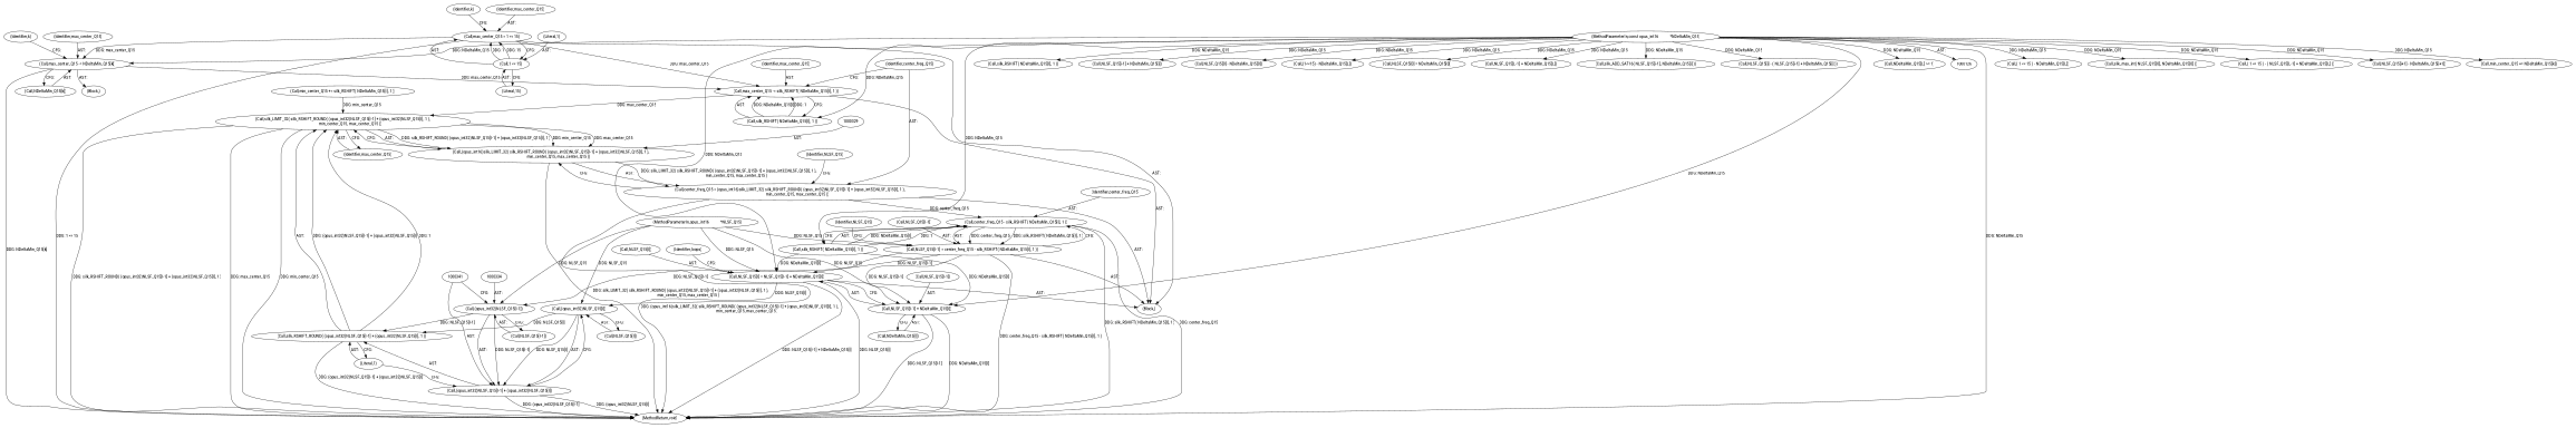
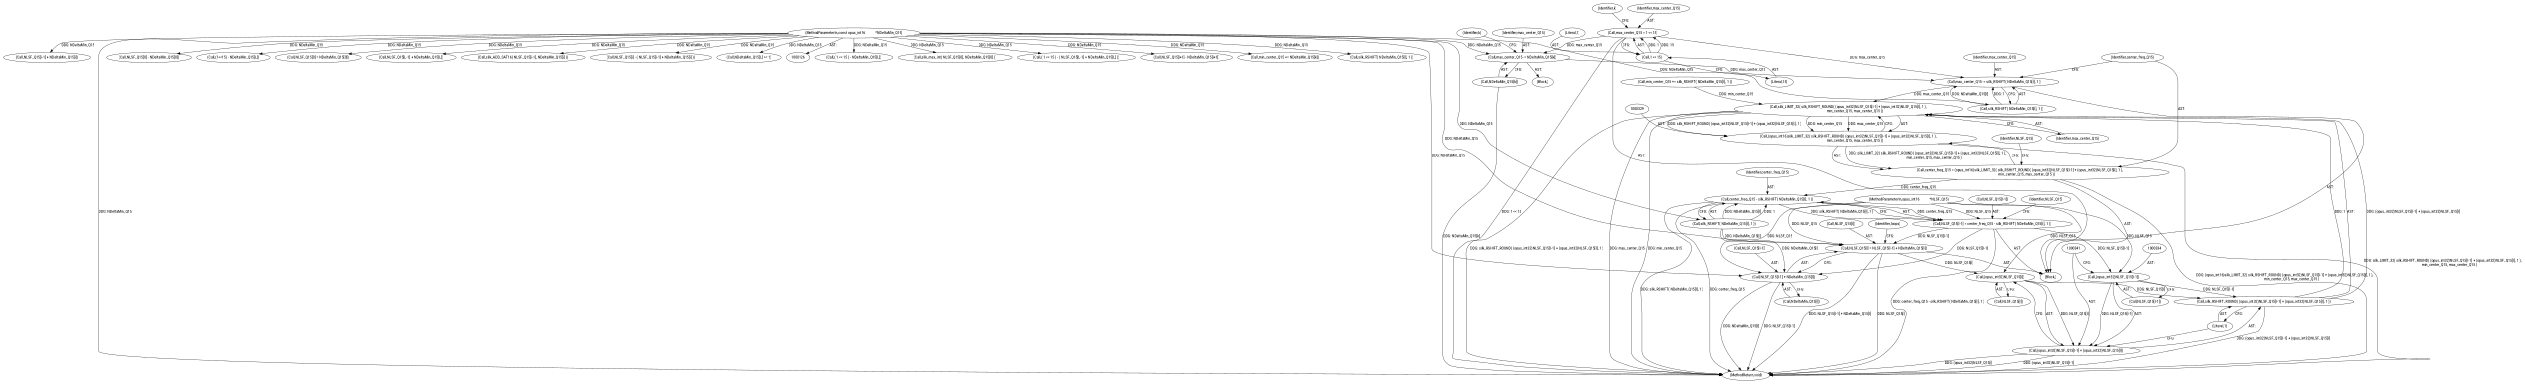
  digraph {
    fontname="Roboto Condensed"
    node [fontname="Roboto Condensed"]
    edge [fontname="Roboto Condensed"]
    n1 [label="(Call,max_center_Q15 -= NDeltaMin_Q15[k])"]
    n2 [label="(Call,max_center_Q15 -= silk_RSHIFT( NDeltaMin_Q15[I], 1 ))"]
    n3 [label="(Call,NDeltaMin_Q15[k])"]
    n4 [label="(Block,)"]
    n5 [label="(MethodReturn,void)"]
    n6 [label="(Call,silk_RSHIFT( NDeltaMin_Q15[I], 1 ))"]
    n7 [label="(Block,)"]
    n8 [label="(Call,silk_LIMIT_32( silk_RSHIFT_ROUND( (opus_int32)NLSF_Q15[I-1] + (opus_int32)NLSF_Q15[I], 1 ),\n                min_center_Q15, max_center_Q15 ))"]
    n9 [label="(MethodParameterIn,const opus_int16            *NDeltaMin_Q15)"]
    n10 [label="(Call,NLSF_Q15[I] = NLSF_Q15[I-1] + NDeltaMin_Q15[I])"]
    n11 [label="(Call,NLSF_Q15[I-1] + NDeltaMin_Q15[I])"]
    n12 [label="(Call,( 1 << 15 ) - NDeltaMin_Q15[L])"]
    n13 [label="(Call,silk_max_int( NLSF_Q15[0], NDeltaMin_Q15[0] ))"]
    n14 [label="(Call,( 1 << 15 ) - ( NLSF_Q15[L-1] + NDeltaMin_Q15[L] ))"]
    n15 [label="(Call,NLSF_Q15[i+1] - NDeltaMin_Q15[i+1])"]
    n16 [label="(Call,min_center_Q15 += NDeltaMin_Q15[k])"]
    n17 [label="(Call,silk_RSHIFT( NDeltaMin_Q15[I], 1 ))"]
    n18 [label="(Call,NLSF_Q15[i-1] + NDeltaMin_Q15[i])"]
    n19 [label="(Call,silk_RSHIFT( NDeltaMin_Q15[I], 1 ))"]
    n20 [label="(Call,NLSF_Q15[0] - NDeltaMin_Q15[0])"]
    n21 [label="(Call,(1<<15) - NDeltaMin_Q15[L])"]
    n22 [label="(Call,NLSF_Q15[0] = NDeltaMin_Q15[0])"]
    n23 [label="(Call,NLSF_Q15[L-1] + NDeltaMin_Q15[L])"]
    n24 [label="(Call,silk_ADD_SAT16( NLSF_Q15[i-1], NDeltaMin_Q15[i] ))"]
    n25 [label="(Call,NLSF_Q15[i] - ( NLSF_Q15[i-1] + NDeltaMin_Q15[i] ))"]
    n26 [label="(Call,NDeltaMin_Q15[L] >= 1)"]
    1000126
    n28 [label="(Call,(opus_int32)NLSF_Q15[I])"]
    n29 [label="(Call,NDeltaMin_Q15[I])"]
    n30 [label="(Call,center_freq_Q15 - silk_RSHIFT( NDeltaMin_Q15[I], 1 ))"]
    n31 [label="(Call,max_center_Q15 = 1 << 15)"]
    n32 [label="(Call,1 << 15)"]
    n33 [label="(Literal,15)"]
    n34 [label="(Call,(opus_int16)silk_LIMIT_32( silk_RSHIFT_ROUND( (opus_int32)NLSF_Q15[I-1] + (opus_int32)NLSF_Q15[I], 1 ),\n                min_center_Q15, max_center_Q15 ))"]
    n35 [label="(Identifier,max_center_Q15)"]
    n36 [label="(Call,center_freq_Q15 = (opus_int16)silk_LIMIT_32( silk_RSHIFT_ROUND( (opus_int32)NLSF_Q15[I-1] + (opus_int32)NLSF_Q15[I], 1 ),\n                min_center_Q15, max_center_Q15 ))"]
    n37 [label="(Call,NLSF_Q15[I-1] = center_freq_Q15 - silk_RSHIFT( NDeltaMin_Q15[I], 1 ))"]
    n38 [label="(Call,(opus_int32)NLSF_Q15[I-1])"]
    n39 [label="(Call,silk_RSHIFT_ROUND( (opus_int32)NLSF_Q15[I-1] + (opus_int32)NLSF_Q15[I], 1 ))"]
    n40 [label="(Call,(opus_int32)NLSF_Q15[I-1] + (opus_int32)NLSF_Q15[I])"]
    n41 [label="(Call,NLSF_Q15[I-1])"]
    n42 [label="(Literal,1)"]
    n43 [label="(Call,NLSF_Q15[I])"]
    n44 [label="(Identifier,k)"]
    n45 [label="(Call,NLSF_Q15[I])"]
    n46 [label="(Identifier,k)"]
    n47 [label="(Identifier,center_freq_Q15)"]
    n48 [label="(Call,NLSF_Q15[I-1])"]
    n49 [label="(MethodParameterIn,opus_int16            *NLSF_Q15)"]
    n50 [label="(Literal,1)"]
    n51 [label="(Identifier,center_freq_Q15)"]
    n52 [label="(Identifier,max_center_Q15)"]
    n53 [label="(Identifier,loops)"]
    n54 [label="(Call,min_center_Q15 += silk_RSHIFT( NDeltaMin_Q15[I], 1 ))"]
    n55 [label="(Identifier,NLSF_Q15)"]
    n56 [label="(Identifier,NLSF_Q15)"]
    n57 [label="(Identifier,max_center_Q15)"]
    n58 [label="(Call,NLSF_Q15[I-1])"]
    n59 [label="(Identifier,max_center_Q15)"]
    1000329
    1000334
    1000341
    n1 -> n2 [label="DDG: max_center_Q15"]
    n1 -> n3 [label="CFG: "]
    n1 -> n4 [label="AST: "]
-   n1 -> n5 [label="DDG: NDeltaMin_Q15[k]"]
+   n3 -> n5 [label="DDG: NDeltaMin_Q15[k]"]
    n2 -> n6 [label="CFG: "]
    n2 -> n7 [label="AST: "]
    n2 -> n8 [label="DDG: max_center_Q15"]
    n3 -> n1 [label="AST: "]
    n6 -> n2 [label="AST: "]
    n6 -> n2 [label="DDG: NDeltaMin_Q15[I]"]
    n6 -> n2 [label="DDG: 1"]
    n8 -> n5 [label="DDG: silk_RSHIFT_ROUND( (opus_int32)NLSF_Q15[I-1] + (opus_int32)NLSF_Q15[I], 1 )"]
    n8 -> n5 [label="DDG: max_center_Q15"]
    n8 -> n5 [label="DDG: min_center_Q15"]
    n8 -> n34 [label="AST: "]
    n8 -> n34 [label="DDG: silk_RSHIFT_ROUND( (opus_int32)NLSF_Q15[I-1] + (opus_int32)NLSF_Q15[I], 1 )"]
    n8 -> n34 [label="DDG: min_center_Q15"]
    n8 -> n34 [label="DDG: max_center_Q15"]
    n8 -> n35 [label="CFG: "]
    n9 -> n1 [label="DDG: NDeltaMin_Q15"]
    n9 -> n5 [label="DDG: NDeltaMin_Q15"]
    n9 -> n6 [label="DDG: NDeltaMin_Q15"]
    n9 -> n10 [label="DDG: NDeltaMin_Q15"]
    n9 -> n11 [label="DDG: NDeltaMin_Q15"]
    n9 -> n12 [label="DDG: NDeltaMin_Q15"]
    n9 -> n13 [label="DDG: NDeltaMin_Q15"]
    n9 -> n14 [label="DDG: NDeltaMin_Q15"]
    n9 -> n15 [label="DDG: NDeltaMin_Q15"]
    n9 -> n16 [label="DDG: NDeltaMin_Q15"]
    n9 -> n17 [label="DDG: NDeltaMin_Q15"]
    n9 -> n18 [label="DDG: NDeltaMin_Q15"]
    n9 -> n19 [label="DDG: NDeltaMin_Q15"]
    n9 -> n20 [label="DDG: NDeltaMin_Q15"]
    n9 -> n21 [label="DDG: NDeltaMin_Q15"]
    n9 -> n22 [label="DDG: NDeltaMin_Q15"]
    n9 -> n23 [label="DDG: NDeltaMin_Q15"]
    n9 -> n24 [label="DDG: NDeltaMin_Q15"]
    n9 -> n25 [label="DDG: NDeltaMin_Q15"]
    n9 -> n26 [label="DDG: NDeltaMin_Q15"]
    n9 -> 1000126 [label="AST: "]
    n10 -> n5 [label="DDG: NLSF_Q15[I-1] + NDeltaMin_Q15[I]"]
    n10 -> n5 [label="DDG: NLSF_Q15[I]"]
    n10 -> n7 [label="AST: "]
    n10 -> n11 [label="CFG: "]
    n10 -> n28 [label="DDG: NLSF_Q15[I]"]
    n11 -> n5 [label="DDG: NLSF_Q15[I-1]"]
    n11 -> n5 [label="DDG: NDeltaMin_Q15[I]"]
    n11 -> n10 [label="AST: "]
    n11 -> n29 [label="CFG: "]
    n19 -> n10 [label="DDG: NDeltaMin_Q15[I]"]
    n19 -> n11 [label="DDG: NDeltaMin_Q15[I]"]
    n19 -> n30 [label="AST: "]
    n19 -> n30 [label="DDG: NDeltaMin_Q15[I]"]
    n19 -> n30 [label="DDG: 1"]
    n28 -> n39 [label="DDG: NLSF_Q15[I]"]
    n28 -> n40 [label="AST: "]
    n28 -> n40 [label="DDG: NLSF_Q15[I]"]
    n28 -> n43 [label="CFG: "]
    n29 -> n11 [label="AST: "]
    n30 -> n5 [label="DDG: silk_RSHIFT( NDeltaMin_Q15[I], 1 )"]
    n30 -> n5 [label="DDG: center_freq_Q15"]
    n30 -> n19 [label="CFG: "]
    n30 -> n37 [label="AST: "]
    n30 -> n37 [label="DDG: center_freq_Q15"]
    n30 -> n37 [label="DDG: silk_RSHIFT( NDeltaMin_Q15[I], 1 )"]
    n31 -> n1 [label="DDG: max_center_Q15"]
    n31 -> n2 [label="DDG: max_center_Q15"]
    n31 -> n5 [label="DDG: 1 << 15"]
    n31 -> n7 [label="AST: "]
    n31 -> n32 [label="CFG: "]
    n32 -> n31 [label="AST: "]
    n32 -> n31 [label="DDG: 1"]
    n32 -> n31 [label="DDG: 15"]
    n32 -> n33 [label="CFG: "]
    n33 -> n32 [label="AST: "]
    n34 -> n5 [label="DDG: silk_LIMIT_32( silk_RSHIFT_ROUND( (opus_int32)NLSF_Q15[I-1] + (opus_int32)NLSF_Q15[I], 1 ),\n                min_center_Q15, max_center_Q15 )"]
    n34 -> n8 [label="CFG: "]
    n34 -> n36 [label="AST: "]
    n34 -> n36 [label="DDG: silk_LIMIT_32( silk_RSHIFT_ROUND( (opus_int32)NLSF_Q15[I-1] + (opus_int32)NLSF_Q15[I], 1 ),\n                min_center_Q15, max_center_Q15 )"]
    n35 -> n8 [label="AST: "]
    n36 -> n5 [label="DDG: (opus_int16)silk_LIMIT_32( silk_RSHIFT_ROUND( (opus_int32)NLSF_Q15[I-1] + (opus_int32)NLSF_Q15[I], 1 ),\n                min_center_Q15, max_center_Q15 )"]
    n36 -> n7 [label="AST: "]
    n36 -> n30 [label="DDG: center_freq_Q15"]
    n36 -> n34 [label="CFG: "]
    n37 -> n5 [label="DDG: center_freq_Q15 - silk_RSHIFT( NDeltaMin_Q15[I], 1 )"]
    n37 -> n7 [label="AST: "]
    n37 -> n10 [label="DDG: NLSF_Q15[I-1]"]
    n37 -> n11 [label="DDG: NLSF_Q15[I-1]"]
    n37 -> n30 [label="CFG: "]
    n37 -> n38 [label="DDG: NLSF_Q15[I-1]"]
    n38 -> n39 [label="DDG: NLSF_Q15[I-1]"]
    n38 -> n40 [label="AST: "]
    n38 -> n40 [label="DDG: NLSF_Q15[I-1]"]
    n38 -> n41 [label="CFG: "]
    n39 -> n5 [label="DDG: (opus_int32)NLSF_Q15[I-1] + (opus_int32)NLSF_Q15[I]"]
    n39 -> n8 [label="AST: "]
    n39 -> n8 [label="DDG: (opus_int32)NLSF_Q15[I-1] + (opus_int32)NLSF_Q15[I]"]
    n39 -> n8 [label="DDG: 1"]
    n39 -> n42 [label="CFG: "]
    n40 -> n5 [label="DDG: (opus_int32)NLSF_Q15[I-1]"]
    n40 -> n5 [label="DDG: (opus_int32)NLSF_Q15[I]"]
    n40 -> n28 [label="CFG: "]
    n40 -> n39 [label="AST: "]
    n41 -> n38 [label="AST: "]
    n42 -> n39 [label="AST: "]
    n42 -> n40 [label="CFG: "]
    n43 -> n28 [label="AST: "]
    n44 -> n1 [label="CFG: "]
    n45 -> n10 [label="AST: "]
    n46 -> n31 [label="CFG: "]
    n47 -> n2 [label="CFG: "]
    n47 -> n36 [label="AST: "]
    n48 -> n37 [label="AST: "]
    n49 -> n10 [label="DDG: NLSF_Q15"]
    n49 -> n11 [label="DDG: NLSF_Q15"]
    n49 -> n28 [label="DDG: NLSF_Q15"]
    n49 -> n37 [label="DDG: NLSF_Q15"]
    n49 -> n38 [label="DDG: NLSF_Q15"]
    n50 -> n32 [label="AST: "]
    n51 -> n30 [label="AST: "]
    n52 -> n31 [label="AST: "]
    n53 -> n10 [label="CFG: "]
    n54 -> n8 [label="DDG: min_center_Q15"]
    n55 -> n36 [label="CFG: "]
    n56 -> n37 [label="CFG: "]
    n57 -> n1 [label="AST: "]
    n58 -> n11 [label="AST: "]
    n59 -> n2 [label="AST: "]
    1000329 -> n34 [label="AST: "]
    1000334 -> n38 [label="AST: "]
    1000341 -> n38 [label="CFG: "]
    1000341 -> n40 [label="AST: "]
  }
